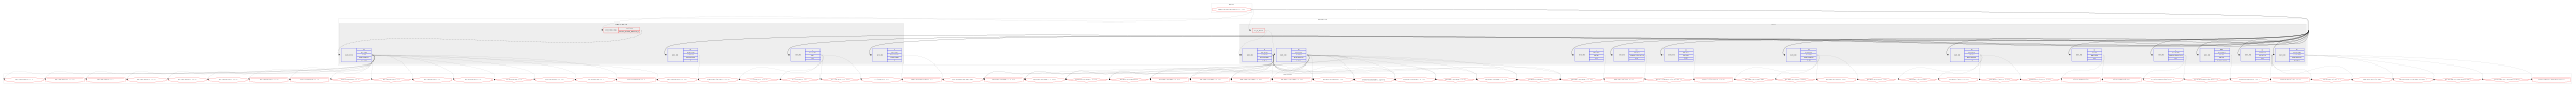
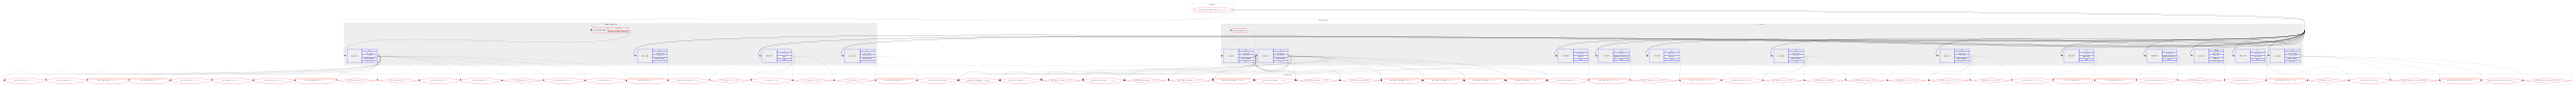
  digraph {
    compound=true
    concentrate=true
    fontname="Courier Prime"
    fontsize=10
    newrank=true
    rankdir=TB
    ranksep=1.5
    node [color=red fontname="Courier Prime" fontsize=10 shape=octagon]
    edge [arrowhead=dot fontname="Courier Prime" headport=w style=dotted tailport=e weight=100]
    n1 [label="games-board/gnome-hearts-0.3.1-r2" width=4]
    n2 [color=blue label=<<TABLE BORDER="0" CELLBORDER="1" CELLSPACING="0" CELLPADDING="4" WIDTH="220"><TR><TD ROWSPAN="6" CELLPADDING="30">pack_dep</TD></TR><TR><TD WIDTH="110">no</TD></TR><TR><TD>sys-devel</TD></TR><TR><TD>automake</TD></TR><TR><TD>greaterequal</TD></TR><TR><TD>1.16.1</TD></TR></TABLE>> shape=none]
    n3 [color=blue label=<<TABLE BORDER="0" CELLBORDER="1" CELLSPACING="0" CELLPADDING="4" WIDTH="220"><TR><TD ROWSPAN="6" CELLPADDING="30">pack_dep</TD></TR><TR><TD WIDTH="110">no</TD></TR><TR><TD>sys-devel</TD></TR><TR><TD>automake</TD></TR><TR><TD>greaterequal</TD></TR><TR><TD>1.15.1</TD></TR></TABLE>> shape=none]
    n4 [label=<<TABLE BORDER="0" CELLBORDER="1" CELLSPACING="0" CELLPADDING="4"><TR><TD CELLPADDING="10">any_of_group</TD></TR></TABLE>> shape=none]
    n5 [color=blue label=<<TABLE BORDER="0" CELLBORDER="1" CELLSPACING="0" CELLPADDING="4" WIDTH="220"><TR><TD ROWSPAN="6" CELLPADDING="30">pack_dep</TD></TR><TR><TD WIDTH="110">no</TD></TR><TR><TD>app-arch</TD></TR><TR><TD>xz-utils</TD></TR><TR><TD>none</TD></TR><TR><TD></TD></TR></TABLE>> shape=none]
    n6 [color=blue label=<<TABLE BORDER="0" CELLBORDER="1" CELLSPACING="0" CELLPADDING="4" WIDTH="220"><TR><TD ROWSPAN="6" CELLPADDING="30">pack_dep</TD></TR><TR><TD WIDTH="110">no</TD></TR><TR><TD>app-portage</TD></TR><TR><TD>elt-patches</TD></TR><TR><TD>greaterequal</TD></TR><TR><TD>20170815</TD></TR></TABLE>> shape=none]
    n7 [color=blue label=<<TABLE BORDER="0" CELLBORDER="1" CELLSPACING="0" CELLPADDING="4" WIDTH="220"><TR><TD ROWSPAN="6" CELLPADDING="30">pack_dep</TD></TR><TR><TD WIDTH="110">no</TD></TR><TR><TD>app-text</TD></TR><TR><TD>rarian</TD></TR><TR><TD>none</TD></TR><TR><TD></TD></TR></TABLE>> shape=none]
    n8 [color=blue label=<<TABLE BORDER="0" CELLBORDER="1" CELLSPACING="0" CELLPADDING="4" WIDTH="220"><TR><TD ROWSPAN="6" CELLPADDING="30">pack_dep</TD></TR><TR><TD WIDTH="110">no</TD></TR><TR><TD>dev-util</TD></TR><TR><TD>desktop-file-utils</TD></TR><TR><TD>none</TD></TR><TR><TD></TD></TR></TABLE>> shape=none]
    n9 [color=blue label=<<TABLE BORDER="0" CELLBORDER="1" CELLSPACING="0" CELLPADDING="4" WIDTH="220"><TR><TD ROWSPAN="6" CELLPADDING="30">pack_dep</TD></TR><TR><TD WIDTH="110">no</TD></TR><TR><TD>dev-util</TD></TR><TR><TD>intltool</TD></TR><TR><TD>none</TD></TR><TR><TD></TD></TR></TABLE>> shape=none]
    n10 [color=blue label=<<TABLE BORDER="0" CELLBORDER="1" CELLSPACING="0" CELLPADDING="4" WIDTH="220"><TR><TD ROWSPAN="6" CELLPADDING="30">pack_dep</TD></TR><TR><TD WIDTH="110">no</TD></TR><TR><TD>sys-devel</TD></TR><TR><TD>autoconf</TD></TR><TR><TD>greaterequal</TD></TR><TR><TD>2.69</TD></TR></TABLE>> shape=none]
    n11 [color=blue label=<<TABLE BORDER="0" CELLBORDER="1" CELLSPACING="0" CELLPADDING="4" WIDTH="220"><TR><TD ROWSPAN="6" CELLPADDING="30">pack_dep</TD></TR><TR><TD WIDTH="110">no</TD></TR><TR><TD>sys-devel</TD></TR><TR><TD>libtool</TD></TR><TR><TD>greaterequal</TD></TR><TR><TD>2.4</TD></TR></TABLE>> shape=none]
    n12 [color=blue label=<<TABLE BORDER="0" CELLBORDER="1" CELLSPACING="0" CELLPADDING="4" WIDTH="220"><TR><TD ROWSPAN="6" CELLPADDING="30">pack_dep</TD></TR><TR><TD WIDTH="110">no</TD></TR><TR><TD>virtual</TD></TR><TR><TD>pkgconfig</TD></TR><TR><TD>none</TD></TR><TR><TD></TD></TR></TABLE>> shape=none]
    n13 [color=blue label=<<TABLE BORDER="0" CELLBORDER="1" CELLSPACING="0" CELLPADDING="4" WIDTH="220"><TR><TD ROWSPAN="6" CELLPADDING="30">pack_dep</TD></TR><TR><TD WIDTH="110">no</TD></TR><TR><TD>x11-misc</TD></TR><TR><TD>shared-mime-info</TD></TR><TR><TD>none</TD></TR><TR><TD></TD></TR></TABLE>> shape=none]
    n14 [color=blue label=<<TABLE BORDER="0" CELLBORDER="1" CELLSPACING="0" CELLPADDING="4" WIDTH="220"><TR><TD ROWSPAN="6" CELLPADDING="30">pack_dep</TD></TR><TR><TD WIDTH="110">weak</TD></TR><TR><TD>sys-devel</TD></TR><TR><TD>gettext</TD></TR><TR><TD>smaller</TD></TR><TR><TD>0.18.1.1-r3</TD></TR></TABLE>> shape=none]
    n15 [color=blue label=<<TABLE BORDER="0" CELLBORDER="1" CELLSPACING="0" CELLPADDING="4" WIDTH="220"><TR><TD ROWSPAN="6" CELLPADDING="30">pack_dep</TD></TR><TR><TD WIDTH="110">no</TD></TR><TR><TD>dev-lang</TD></TR><TR><TD>python</TD></TR><TR><TD>greaterequal</TD></TR><TR><TD>2.7.5-r2</TD></TR></TABLE>> shape=none]
    n16 [label=<<TABLE BORDER="0" CELLBORDER="1" CELLSPACING="0" CELLPADDING="4"><TR><TD ROWSPAN="3" CELLPADDING="10">use_conditional</TD></TR><TR><TD>positive</TD></TR><TR><TD>python_targets_python2_9</TD></TR></TABLE>> shape=none]
    n17 [color=blue label=<<TABLE BORDER="0" CELLBORDER="1" CELLSPACING="0" CELLPADDING="4" WIDTH="220"><TR><TD ROWSPAN="6" CELLPADDING="30">pack_dep</TD></TR><TR><TD WIDTH="110">no</TD></TR><TR><TD>dev-lang</TD></TR><TR><TD>python-exec</TD></TR><TR><TD>greaterequal</TD></TR><TR><TD>2</TD></TR></TABLE>> shape=none]
    n18 [color=blue label=<<TABLE BORDER="0" CELLBORDER="1" CELLSPACING="0" CELLPADDING="4" WIDTH="220"><TR><TD ROWSPAN="6" CELLPADDING="30">pack_dep</TD></TR><TR><TD WIDTH="110">no</TD></TR><TR><TD>gnome-base</TD></TR><TR><TD>libglade</TD></TR><TR><TD>greaterequal</TD></TR><TR><TD>2</TD></TR></TABLE>> shape=none]
    n19 [color=blue label=<<TABLE BORDER="0" CELLBORDER="1" CELLSPACING="0" CELLPADDING="4" WIDTH="220"><TR><TD ROWSPAN="6" CELLPADDING="30">pack_dep</TD></TR><TR><TD WIDTH="110">no</TD></TR><TR><TD>x11-libs</TD></TR><TR><TD>gtk+</TD></TR><TR><TD>none</TD></TR><TR><TD></TD></TR></TABLE>> shape=none]
    n20 [label="sys-devel/automake-1.10.3-r3" shape=diamond width=4]
    n21 [label="sys-devel/automake-1.11.6-r3" width=4]
    n22 [label="sys-devel/automake-1.12.6-r2" shape=cylinder width=4]
    n23 [label="sys-devel/automake-1.13.4-r2" shape=diamond width=4]
    n24 [label="sys-devel/automake-1.14.1-r2" shape=diamond width=4]
    n25 [label="sys-devel/automake-1.15.1-r2" width=4]
    n26 [label="sys-devel/automake-1.16-r2" shape=diamond width=4]
    n27 [label="sys-devel/automake-1.16.1-r1" width=4]
    n28 [label="sys-devel/automake-1.4_p6-r2" width=4]
    n29 [label="sys-devel/automake-1.5-r2" width=4]
    n30 [label="sys-devel/automake-1.6.3-r2" shape=cylinder width=4]
    n31 [label="sys-devel/automake-1.7.9-r3" shape=cylinder width=4]
    n32 [label="sys-devel/automake-1.8.5-r5" shape=cylinder width=4]
    n33 [label="sys-devel/automake-1.9.6-r5" shape=cylinder width=4]
    n34 [label="sys-devel/automake-9999" shape=diamond width=4]
    n35 [label="app-arch/xz-utils-5.2.3" shape=diamond width=4]
    n36 [label="app-arch/xz-utils-5.2.4-r2" shape=cylinder width=4]
    n37 [label="app-arch/xz-utils-9999" width=4]
    n38 [label="app-portage/elt-patches-20170317" shape=cylinder width=4]
    n39 [label="app-portage/elt-patches-20170422" shape=diamond width=4]
    n40 [label="app-portage/elt-patches-20170815" shape=diamond width=4]
    n41 [label="app-portage/elt-patches-20170826.1" width=4]
    n42 [label="app-text/rarian-0.8.1-r3" shape=cylinder width=4]
    n43 [label="dev-util/desktop-file-utils-0.23" shape=diamond width=4]
    n44 [label="dev-util/intltool-0.51.0-r2" shape=cylinder width=4]
    n45 [label="sys-devel/autoconf-2.13-r1" shape=diamond width=4]
    n46 [label="sys-devel/autoconf-2.64-r1" width=4]
    n47 [label="sys-devel/autoconf-2.69-r4" shape=diamond width=4]
    n48 [label="sys-devel/autoconf-9999" shape=diamond width=4]
    n49 [label="sys-devel/libtool-2.4.6-r3" shape=diamond width=4]
    n50 [label="sys-devel/libtool-2.4.6-r4" shape=diamond width=4]
    n51 [label="sys-devel/libtool-2.4.6-r5" width=4]
    n52 [label="sys-devel/libtool-9999" shape=diamond width=4]
    n53 [label="virtual/pkgconfig-0-r1" shape=cylinder width=4]
    n54 [label="virtual/pkgconfig-1" shape=cylinder width=4]
    n55 [label="x81-misc/shared-mime-info-1.10" shape=diamond width=4]
    n56 [label="x11-misc/shared-mime-info-1.9" width=4]
    n57 [label="sys-devel/gettext-0.19.8.1" width=4]
    n58 [label="dev-lang/python-2.7.15" shape=diamond width=4]
    n59 [label="dev-lang/python-2.7.16" shape=cylinder width=4]
-   n60 [label="dev-lang/python-3.4.5-r1" shape=cylinder width=4]
    n61 [label="dev-lang/python-3.4.6-r1" width=4]
    n62 [label="dev-lang/python-3.4.8-r1" width=4]
    n63 [label="dev-lang/python-3.5.4-r1" width=4]
    n64 [label="dev-lang/python-3.5.5" shape=cylinder width=4]
    n65 [label="dev-lang/python-3.5.5-r1" shape=cylinder width=4]
    n66 [label="dev-lang/python-3.5.6" width=4]
    n67 [label="dev-lang/python-3.6.3-r1" width=4]
    n68 [label="dev-lang/python-3.6.4" shape=cylinder width=4]
    n69 [label="dev-lang/python-3.6.5" width=4]
    n70 [label="dev-lang/python-3.6.5-r1" width=4]
    n71 [label="dev-lang/python-3.6.6" shape=diamond width=4]
    n72 [label="dev-lang/python-3.6.8" width=4]
    n73 [label="dev-lang/python-3.7.0" width=4]
    n74 [label="dev-lang/python-3.7.2" shape=diamond width=4]
    n75 [label="dev-lang/python-exec-2.4.6" shape=cylinder width=4]
    n76 [label="dev-lang/python-exec-9999" width=4]
    n77 [label="gnome-base/libglade-2.6.4-r2" width=4]
    n78 [label="x11-libs/gtk+-2.24.32-r1" shape=diamond width=4]
    n79 [label="x11-libs/gtk+-3.24.1" shape=diamond width=4]
    n80 [label="x11-libs/gtk+-3.24.4-r1" shape=diamond width=4]
    n81 [label="x11-libs/gtk+-3.24.5" width=4]
    subgraph cluster_1 {
      color=gray
      label=<<i>ebuild</i>>
      rank=same
      n1
    }
    subgraph cluster_2 {
      color=gray
      label=<<i>dependencies</i>>
      subgraph cluster_3 {
        color=gray
        fillcolor="#eeeeee"
        label=<<i>compile</i>>
        style=filled
        subgraph sub_4 {
          color=gray
          fillcolor="#eeeeee"
          label=<<i>compile</i>>
          style=filled
          n4
          subgraph sub_5 {
            color=gray
            fillcolor="#eeeeee"
            label=<<i>compile</i>>
            style=filled
            n2
          }
          subgraph sub_6 {
            color=gray
            fillcolor="#eeeeee"
            label=<<i>compile</i>>
            style=filled
            n3
          }
        }
        subgraph sub_7 {
          color=gray
          fillcolor="#eeeeee"
          label=<<i>compile</i>>
          style=filled
          n5
        }
        subgraph sub_8 {
          color=gray
          fillcolor="#eeeeee"
          label=<<i>compile</i>>
          style=filled
          n6
        }
        subgraph sub_9 {
          color=gray
          fillcolor="#eeeeee"
          label=<<i>compile</i>>
          style=filled
          n7
        }
        subgraph sub_10 {
          color=gray
          fillcolor="#eeeeee"
          label=<<i>compile</i>>
          style=filled
          n8
        }
        subgraph sub_11 {
          color=gray
          fillcolor="#eeeeee"
          label=<<i>compile</i>>
          style=filled
          n9
        }
        subgraph sub_12 {
          color=gray
          fillcolor="#eeeeee"
          label=<<i>compile</i>>
          style=filled
          n10
        }
        subgraph sub_13 {
          color=gray
          fillcolor="#eeeeee"
          label=<<i>compile</i>>
          style=filled
          n11
        }
        subgraph sub_14 {
          color=gray
          fillcolor="#eeeeee"
          label=<<i>compile</i>>
          style=filled
          n12
        }
        subgraph sub_15 {
          color=gray
          fillcolor="#eeeeee"
          label=<<i>compile</i>>
          style=filled
          n13
        }
        subgraph sub_16 {
          color=gray
          fillcolor="#eeeeee"
          label=<<i>compile</i>>
          style=filled
          n14
        }
      }
      subgraph cluster_17 {
        color=gray
        fillcolor="#eeeeee"
        label=<<i>compile and run</i>>
        style=filled
        subgraph sub_18 {
          color=gray
          fillcolor="#eeeeee"
          label=<<i>compile and run</i>>
          style=filled
          n16
          subgraph sub_19 {
            color=gray
            fillcolor="#eeeeee"
            label=<<i>compile and run</i>>
            style=filled
            n15
          }
        }
        subgraph sub_20 {
          color=gray
          fillcolor="#eeeeee"
          label=<<i>compile and run</i>>
          style=filled
          n17
        }
        subgraph sub_21 {
          color=gray
          fillcolor="#eeeeee"
          label=<<i>compile and run</i>>
          style=filled
          n18
        }
        subgraph sub_22 {
          color=gray
          fillcolor="#eeeeee"
          label=<<i>compile and run</i>>
          style=filled
          n19
        }
      }
      subgraph cluster_23 {
        color=gray
        fillcolor="#eeeeee"
        label=<<i>run</i>>
        style=filled
      }
    }
    subgraph cluster_24 {
      color=gray
      label=<<i>candidates</i>>
      rank=same
      subgraph sub_25 {
        color=black
        label=<<i>candidates</i>>
        nodesep=1
        rank=same
        n20
        n21
        n22
        n23
        n24
        n25
        n26
        n27
        n28
        n29
        n30
        n31
        n32
        n33
        n34
      }
      subgraph sub_26 {
        color=black
        label=<<i>candidates</i>>
        nodesep=1
        rank=same
        n20
        n21
        n22
        n23
        n24
        n25
        n26
        n27
        n28
        n29
        n30
        n31
        n32
        n33
        n34
      }
      subgraph sub_27 {
        color=black
        label=<<i>candidates</i>>
        nodesep=1
        rank=same
        n35
        n36
        n37
      }
      subgraph sub_28 {
        color=black
        label=<<i>candidates</i>>
        nodesep=1
        rank=same
        n38
        n39
        n40
        n41
      }
      subgraph sub_29 {
        color=black
        label=<<i>candidates</i>>
        nodesep=1
        rank=same
        n42
      }
      subgraph sub_30 {
        color=black
        label=<<i>candidates</i>>
        nodesep=1
        rank=same
        n43
      }
      subgraph sub_31 {
        color=black
        label=<<i>candidates</i>>
        nodesep=1
        rank=same
        n44
      }
      subgraph sub_32 {
        color=black
        label=<<i>candidates</i>>
        nodesep=1
        rank=same
        n45
        n46
        n47
        n48
      }
      subgraph sub_33 {
        color=black
        label=<<i>candidates</i>>
        nodesep=1
        rank=same
        n49
        n50
        n51
        n52
      }
      subgraph sub_34 {
        color=black
        label=<<i>candidates</i>>
        nodesep=1
        rank=same
        n53
        n54
      }
      subgraph sub_35 {
        color=black
        label=<<i>candidates</i>>
        nodesep=1
        rank=same
        n55
        n56
      }
      subgraph sub_36 {
        color=black
        label=<<i>candidates</i>>
        nodesep=1
        rank=same
        n57
      }
      subgraph sub_37 {
        color=black
        label=<<i>candidates</i>>
        nodesep=1
        rank=same
        n58
        n59
-       n60
        n61
        n62
        n63
        n64
        n65
        n66
        n67
        n68
        n69
        n70
        n71
        n72
        n73
        n74
      }
      subgraph sub_38 {
        color=black
        label=<<i>candidates</i>>
        nodesep=1
        rank=same
        n75
        n76
      }
      subgraph sub_39 {
        color=black
        label=<<i>candidates</i>>
        nodesep=1
        rank=same
        n77
      }
      subgraph sub_40 {
        color=black
        label=<<i>candidates</i>>
        nodesep=1
        rank=same
        n78
        n79
        n80
        n81
      }
    }
    n1 -> n4 [arrowhead=normal weight=20]
    n1 -> n5 [style=solid weight=20]
    n1 -> n6 [style=solid weight=20]
    n1 -> n7 [style=solid weight=20]
    n1 -> n8 [style=solid weight=20]
    n1 -> n9 [style=solid weight=20]
    n1 -> n10 [style=solid weight=20]
    n1 -> n11 [arrowhead=normal style=solid weight=20]
    n1 -> n12 [arrowhead=normal style=solid weight=20]
    n1 -> n13 [style=solid weight=20]
    n1 -> n14 [arrowhead=normal style=solid weight=20]
    n1 -> n16 [weight=20]
    n1 -> n17 [style=solid weight=20]
    n1 -> n18 [arrowhead=normal style=solid weight=20]
    n1 -> n19 [style=solid weight=20]
    n2 -> n20 [arrowhead=normal]
    n2 -> n21 [arrowhead=normal]
    n2 -> n22 [arrowhead=normal]
    n2 -> n23 [arrowhead=normal]
    n2 -> n24
    n2 -> n25 [arrowhead=normal]
    n2 -> n26 [arrowhead=normal]
    n2 -> n27
    n2 -> n28
    n2 -> n29
    n2 -> n30 [arrowhead=normal]
    n2 -> n31 [arrowhead=normal]
    n2 -> n32
    n2 -> n33
    n2 -> n34
    n3 -> n20
    n3 -> n21
    n3 -> n22 [arrowhead=normal]
    n3 -> n23 [arrowhead=normal]
    n3 -> n24
    n3 -> n25 [arrowhead=normal]
    n3 -> n26 [arrowhead=normal]
    n3 -> n27
    n3 -> n28
    n3 -> n29 [arrowhead=normal]
    n3 -> n30
    n3 -> n31
    n3 -> n32 [arrowhead=normal]
    n3 -> n33 [arrowhead=normal]
    n3 -> n34
    n4 -> n2 [weight=20]
    n4 -> n3 [arrowhead=normal weight=20]
    n5 -> n35
    n5 -> n36
    n5 -> n37
    n6 -> n38 [arrowhead=normal]
    n6 -> n39 [arrowhead=normal]
    n6 -> n40
    n6 -> n41 [arrowhead=normal]
    n7 -> n42 [arrowhead=normal]
    n8 -> n43 [arrowhead=normal]
    n9 -> n44
    n10 -> n45
    n10 -> n46
    n10 -> n47 [arrowhead=normal]
    n10 -> n48
    n11 -> n49
    n11 -> n50
    n11 -> n51 [arrowhead=normal]
    n11 -> n52 [arrowhead=normal]
    n12 -> n53
    n12 -> n54 [arrowhead=normal]
    n13 -> n55 [arrowhead=normal]
    n13 -> n56 [arrowhead=normal]
    n14 -> n57 [arrowhead=normal]
    n15 -> n58 [arrowhead=normal]
    n15 -> n59
-   n15 -> n60 [arrowhead=normal]
    n15 -> n61
    n15 -> n62 [arrowhead=normal]
    n15 -> n63
    n15 -> n64 [arrowhead=normal]
    n15 -> n65 [arrowhead=normal]
    n15 -> n66 [arrowhead=normal]
    n15 -> n67
    n15 -> n68
    n15 -> n69
    n15 -> n70 [arrowhead=normal]
    n15 -> n71
    n15 -> n72 [arrowhead=normal]
    n15 -> n73
    n15 -> n74 [arrowhead=normal]
    n16 -> n15 [arrowhead=normal style=dashed weight=20]
    n17 -> n75
    n17 -> n76
    n18 -> n77
    n19 -> n78 [arrowhead=normal]
    n19 -> n79
    n19 -> n80
    n19 -> n81 [arrowhead=normal]
  }
